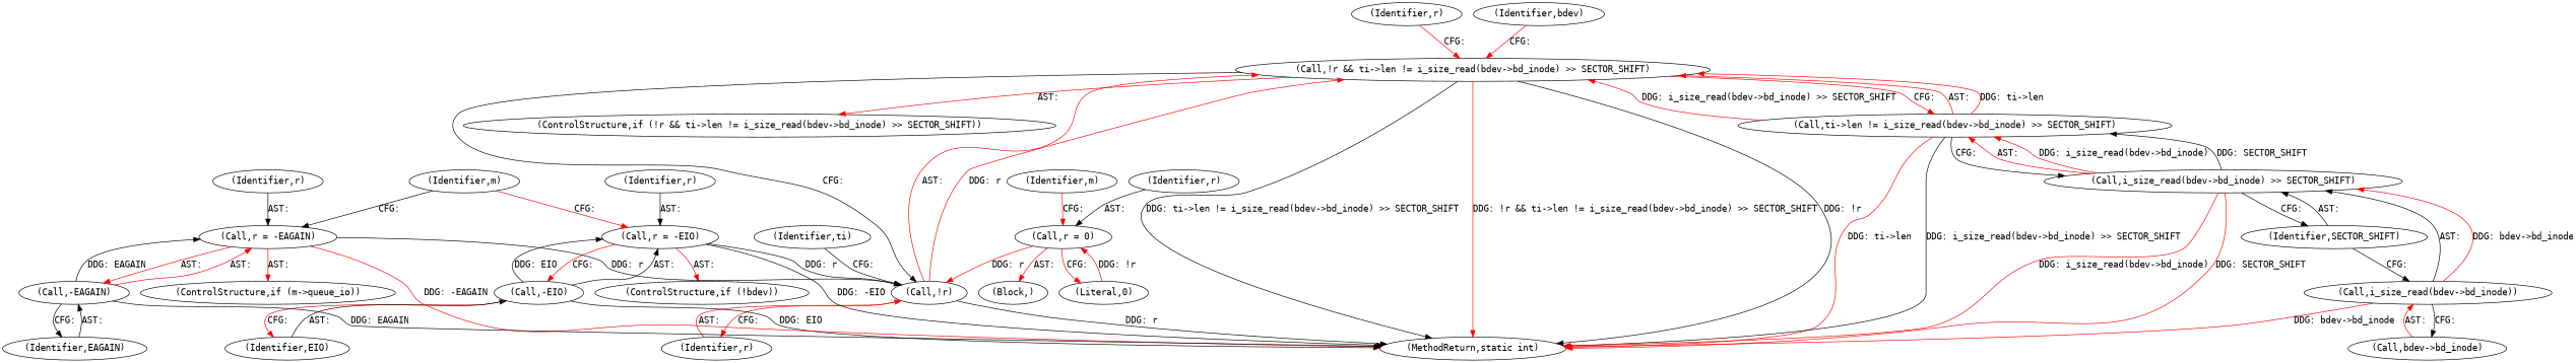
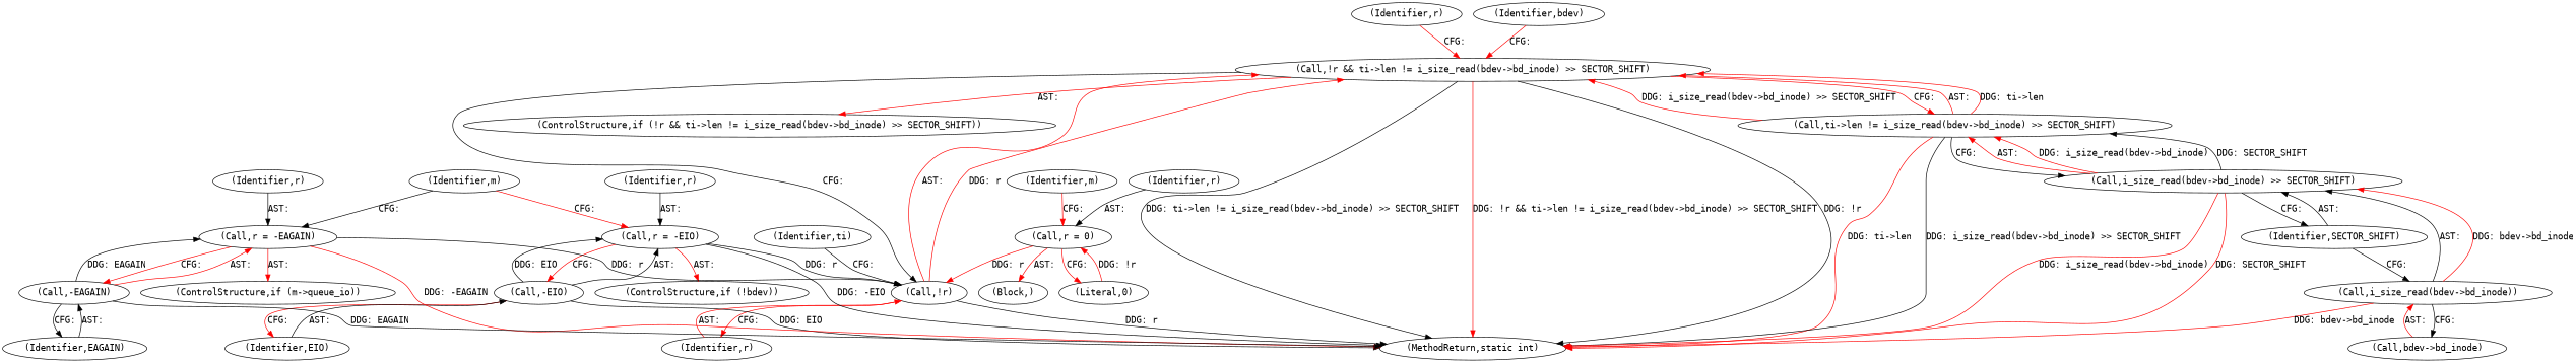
  digraph {
    fontname="DejaVu Sans Mono"
    node [fontname="DejaVu Sans Mono"]
    edge [color=red fontname="DejaVu Sans Mono"]
    n1 [label="(Call,!r && ti->len != i_size_read(bdev->bd_inode) >> SECTOR_SHIFT)"]
    n2 [label="(Call,!r)"]
    n3 [label="(Call,ti->len != i_size_read(bdev->bd_inode) >> SECTOR_SHIFT)"]
    n4 [label="(ControlStructure,if (!r && ti->len != i_size_read(bdev->bd_inode) >> SECTOR_SHIFT))"]
    n5 [label="(MethodReturn,static int)"]
    n6 [label="(Identifier,r)"]
    n7 [label="(Call,i_size_read(bdev->bd_inode) >> SECTOR_SHIFT)"]
    n8 [label="(Call,r = 0)"]
    n9 [label="(Literal,0)"]
    n10 [label="(Block,)"]
    n11 [label="(Call,r = -EIO)"]
    n12 [label="(Call,-EIO)"]
    n13 [label="(ControlStructure,if (!bdev))"]
    n14 [label="(Identifier,EIO)"]
    n15 [label="(Call,r = -EAGAIN)"]
    n16 [label="(Call,-EAGAIN)"]
    n17 [label="(ControlStructure,if (m->queue_io))"]
    n18 [label="(Identifier,EAGAIN)"]
    n19 [label="(Identifier,SECTOR_SHIFT)"]
    n20 [label="(Call,i_size_read(bdev->bd_inode))"]
    n21 [label="(Call,bdev->bd_inode)"]
    n22 [label="(Identifier,m)"]
    n23 [label="(Identifier,r)"]
    n24 [label="(Identifier,r)"]
    n25 [label="(Identifier,m)"]
    n26 [label="(Identifier,r)"]
    n27 [label="(Identifier,r)"]
    n28 [label="(Identifier,ti)"]
    n29 [label="(Identifier,bdev)"]
    n1 -> n2 [color=black label="CFG: "]
    n1 -> n3 [label="CFG: "]
    n1 -> n4 [label="AST: "]
    n1 -> n5 [color=black label="DDG: ti->len != i_size_read(bdev->bd_inode) >> SECTOR_SHIFT"]
    n1 -> n5 [label="DDG: !r && ti->len != i_size_read(bdev->bd_inode) >> SECTOR_SHIFT"]
    n1 -> n5 [color=black label="DDG: !r"]
    n2 -> n1 [label="AST: "]
    n2 -> n1 [label="DDG: r"]
    n2 -> n5 [color=black label="DDG: r"]
    n2 -> n6 [label="CFG: "]
    n3 -> n1 [label="AST: "]
    n3 -> n1 [label="DDG: ti->len"]
    n3 -> n1 [label="DDG: i_size_read(bdev->bd_inode) >> SECTOR_SHIFT"]
    n3 -> n5 [label="DDG: ti->len"]
    n3 -> n5 [color=black label="DDG: i_size_read(bdev->bd_inode) >> SECTOR_SHIFT"]
    n3 -> n7 [color=black label="CFG: "]
    n6 -> n2 [label="AST: "]
    n7 -> n3 [label="AST: "]
    n7 -> n3 [label="DDG: i_size_read(bdev->bd_inode)"]
    n7 -> n3 [color=black label="DDG: SECTOR_SHIFT"]
    n7 -> n5 [label="DDG: i_size_read(bdev->bd_inode)"]
    n7 -> n5 [label="DDG: SECTOR_SHIFT"]
    n7 -> n19 [color=black label="CFG: "]
    n8 -> n2 [label="DDG: r"]
    n8 -> n9 [label="CFG: "]
    n8 -> n10 [label="AST: "]
    n9 -> n8 [label="DDG: !r"]
    n11 -> n2 [color=black label="DDG: r"]
    n11 -> n5 [color=black label="DDG: -EIO"]
    n11 -> n12 [label="CFG: "]
    n11 -> n13 [label="AST: "]
    n12 -> n5 [color=black label="DDG: EIO"]
    n12 -> n11 [color=black label="AST: "]
    n12 -> n11 [color=black label="DDG: EIO"]
    n12 -> n14 [label="CFG: "]
    n14 -> n12 [color=black label="AST: "]
    n15 -> n2 [color=black label="DDG: r"]
    n15 -> n5 [label="DDG: -EAGAIN"]
-   n15 -> n16 [label="AST: "]
+   n15 -> n16 [label="CFG: "]
    n15 -> n17 [label="AST: "]
    n16 -> n5 [color=black label="DDG: EAGAIN"]
    n16 -> n15 [label="AST: "]
    n16 -> n15 [color=black label="DDG: EAGAIN"]
    n16 -> n18 [color=black label="CFG: "]
    n18 -> n16 [color=black label="AST: "]
    n19 -> n7 [color=black label="AST: "]
    n19 -> n20 [color=black label="CFG: "]
    n20 -> n5 [label="DDG: bdev->bd_inode"]
    n20 -> n7 [color=black label="AST: "]
    n20 -> n7 [label="DDG: bdev->bd_inode"]
    n20 -> n21 [color=black label="CFG: "]
    n21 -> n20 [label="AST: "]
    n22 -> n11 [label="CFG: "]
    n22 -> n15 [color=black label="CFG: "]
    n23 -> n1 [label="CFG: "]
    n24 -> n11 [color=black label="AST: "]
    n25 -> n8 [label="CFG: "]
    n26 -> n8 [color=black label="AST: "]
    n27 -> n15 [color=black label="AST: "]
    n28 -> n2 [color=black label="CFG: "]
    n29 -> n1 [label="CFG: "]
  }
